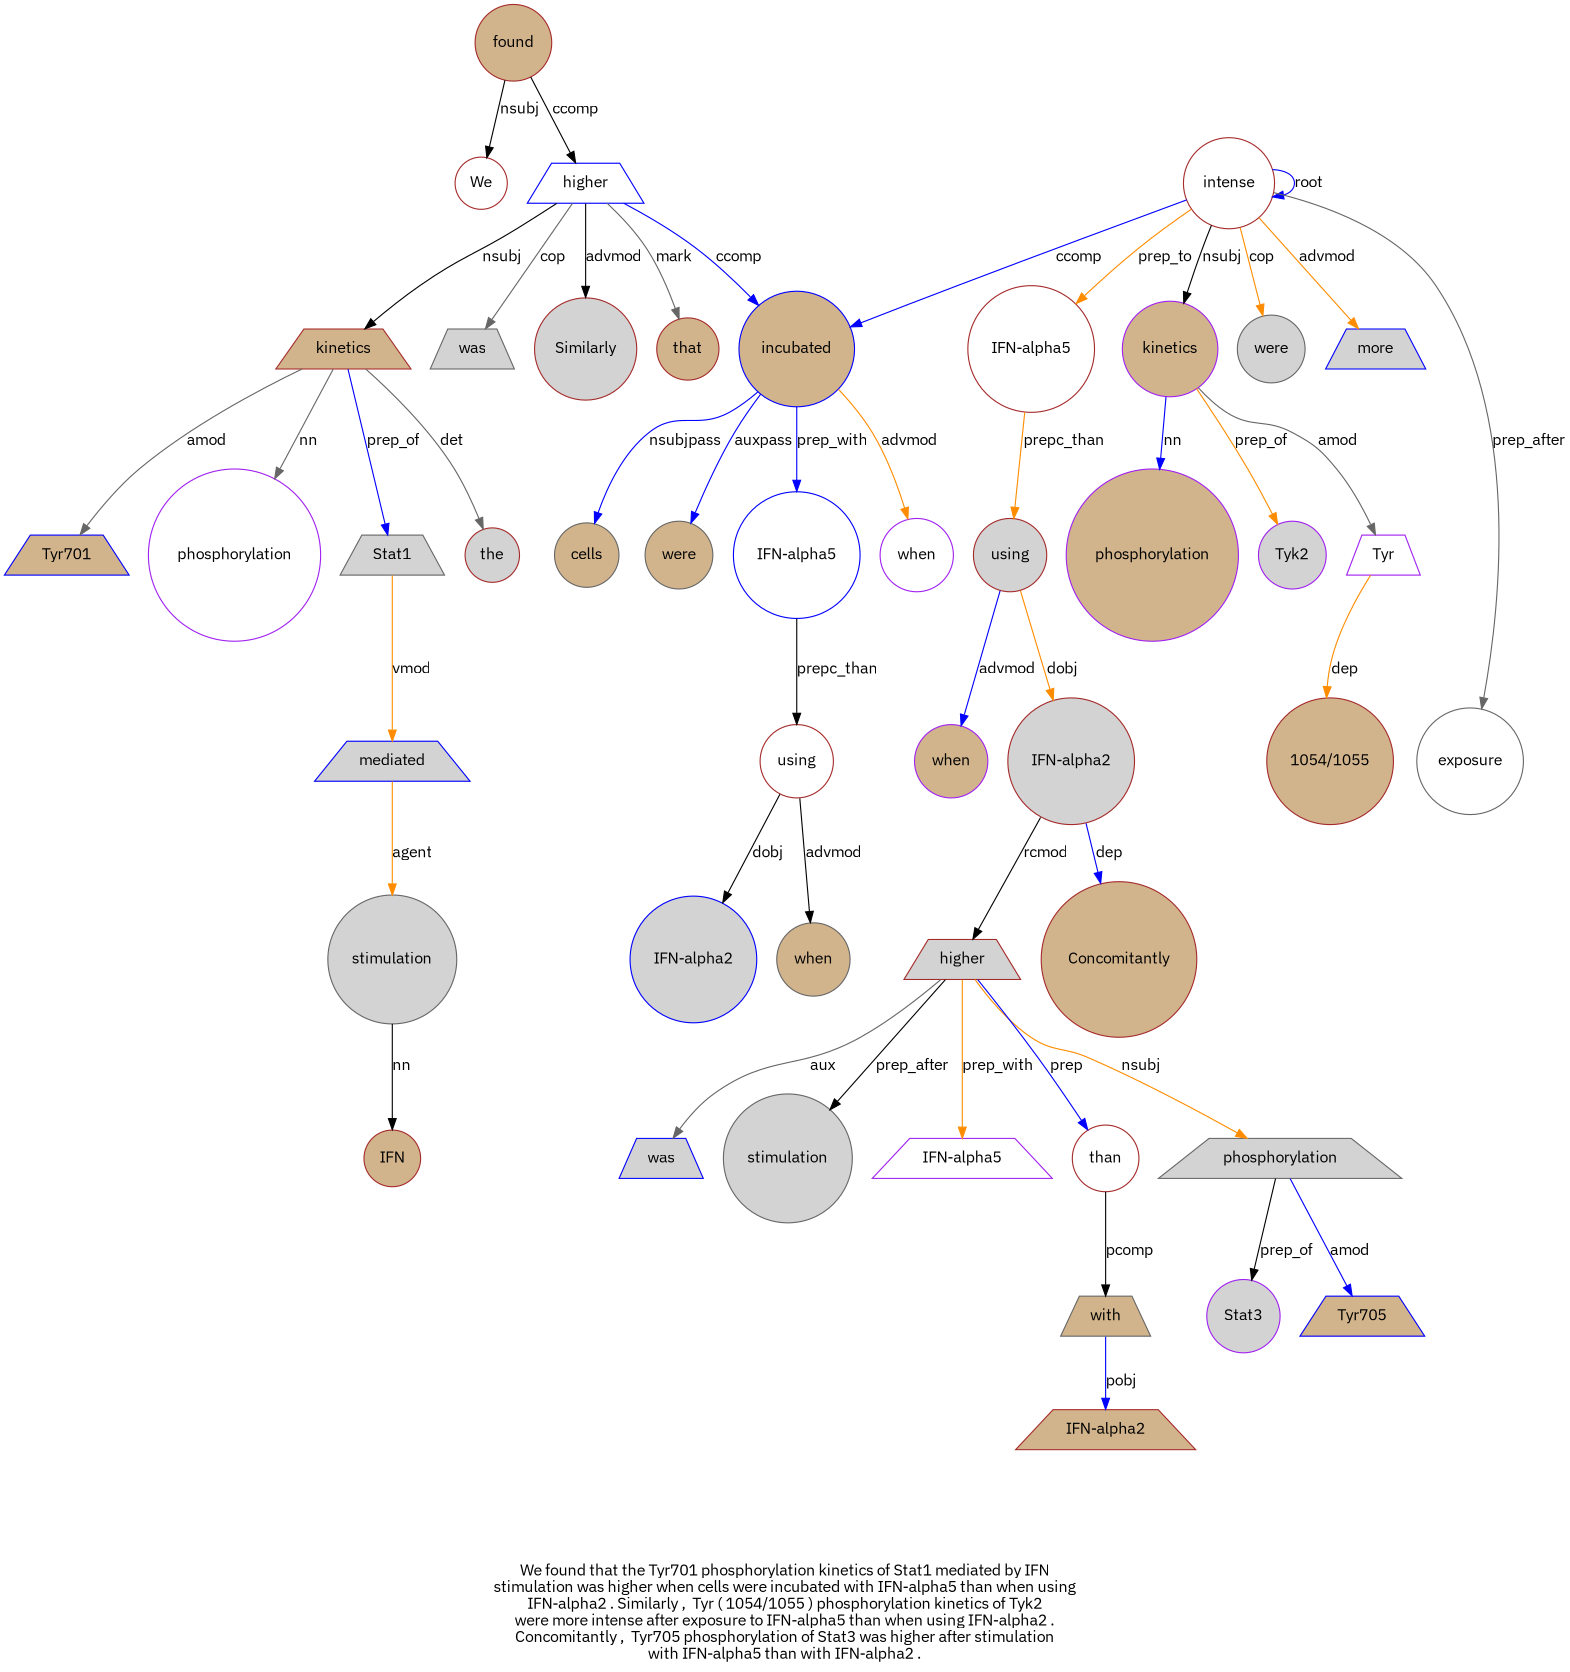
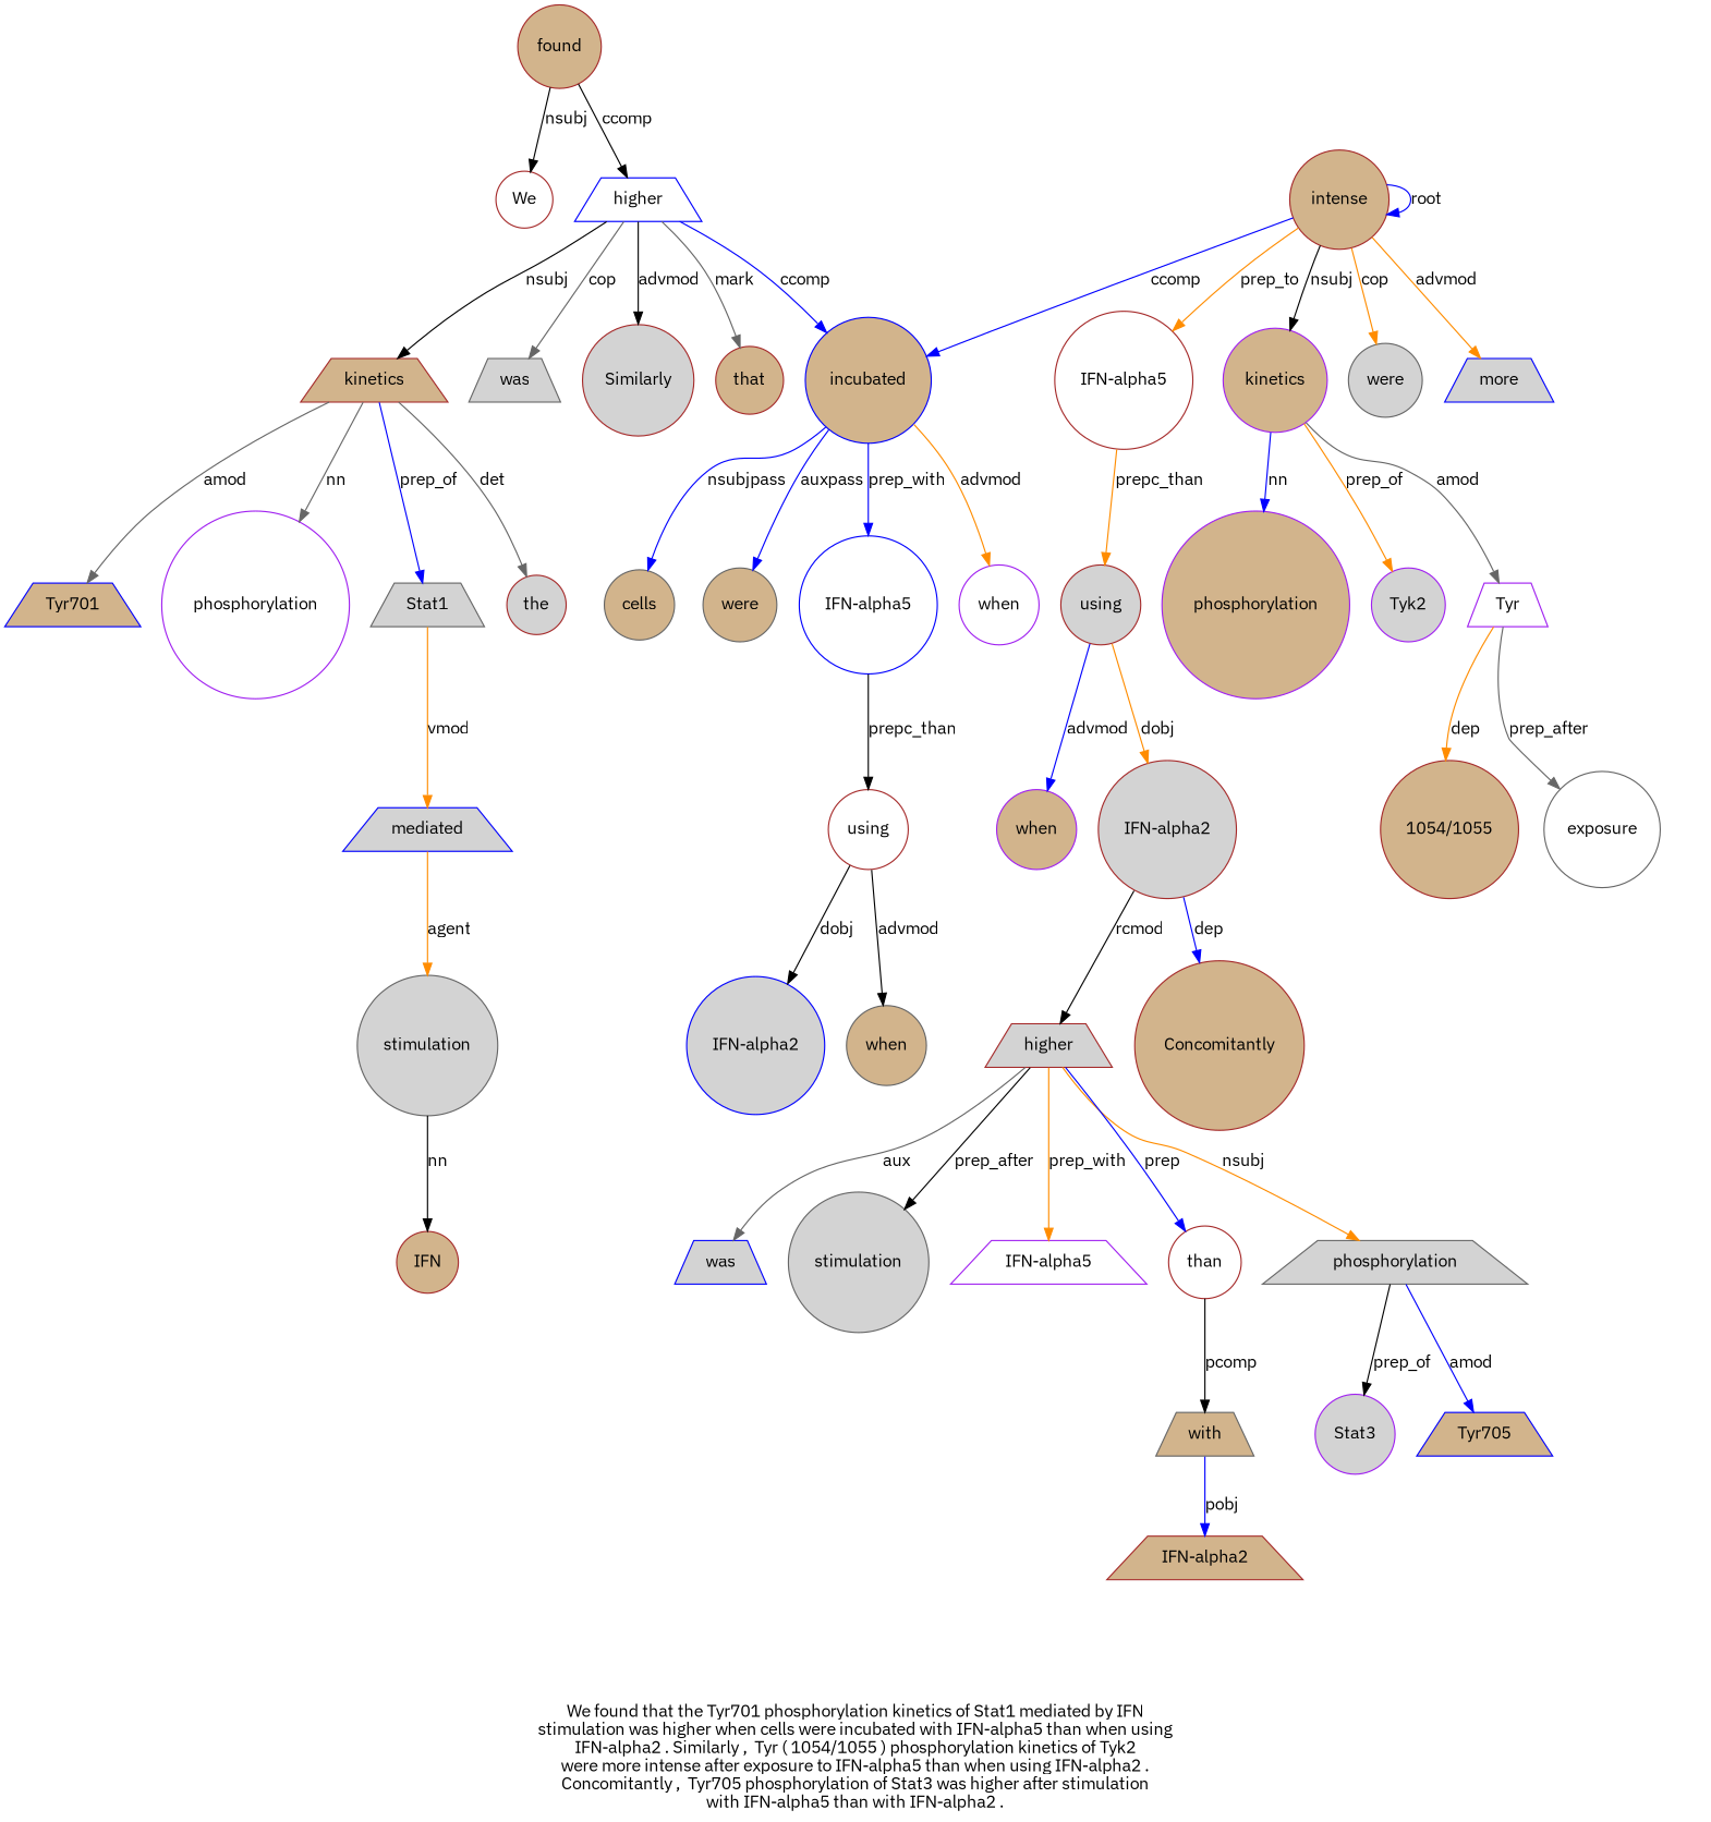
  digraph {
    fontname="IBM Plex Sans"
    label="We found that the Tyr701 phosphorylation kinetics of Stat1 mediated by IFN\nstimulation was higher when cells were incubated with IFN-alpha5 than when using\nIFN-alpha2 . Similarly ,  Tyr ( 1054/1055 ) phosphorylation kinetics of Tyk2\nwere more intense after exposure to IFN-alpha5 than when using IFN-alpha2 .\nConcomitantly ,  Tyr705 phosphorylation of Stat3 was higher after stimulation\nwith IFN-alpha5 than with IFN-alpha2 ."
    node [color=brown fillcolor=tan fontname="IBM Plex Sans" shape=circle style=filled]
    edge [color=black fontname="IBM Plex Sans"]
    n1 [label=found]
    n2 [fillcolor=white label=We]
    n3 [color=blue fillcolor=white label=higher shape=trapezium]
    n4 [label=that]
    n5 [label=kinetics shape=trapezium]
    n6 [color=gray40 fillcolor=lightgrey label=was shape=trapezium]
    n7 [color=blue label=incubated]
    n8 [fillcolor=lightgrey label=Similarly]
-   n9 [fillcolor=white label=intense]
+   n9 [label=intense]
    n10 [color=purple label=kinetics]
    n11 [color=gray40 fillcolor=lightgrey label=were]
    n12 [color=blue fillcolor=lightgrey label=more shape=trapezium]
    n13 [color=gray40 fillcolor=white label=exposure]
    n14 [fillcolor=white label="IFN-alpha5"]
    n15 [color=purple fillcolor=white label=Tyr shape=trapezium]
    n16 [color=purple label=phosphorylation]
    n17 [color=purple fillcolor=lightgrey label=Tyk2]
    n18 [fillcolor=lightgrey label=using]
    n19 [fillcolor=lightgrey label=the]
    n20 [color=blue label=Tyr701 shape=trapezium]
    n21 [color=purple fillcolor=white label=phosphorylation]
    n22 [color=gray40 fillcolor=lightgrey label=Stat1 shape=trapezium]
    n23 [color=purple fillcolor=white label=when]
    n24 [color=gray40 label=cells]
    n25 [color=gray40 label=were]
    n26 [color=blue fillcolor=white label="IFN-alpha5"]
    n27 [color=blue fillcolor=lightgrey label=mediated shape=trapezium]
    n28 [color=gray40 fillcolor=lightgrey label=stimulation]
    n29 [label=IFN]
    n30 [fillcolor=white label=using]
    n31 [color=gray40 label=when]
    n32 [color=blue fillcolor=lightgrey label="IFN-alpha2"]
    n33 [label="1054/1055"]
    n34 [color=purple label=when]
    n35 [fillcolor=lightgrey label="IFN-alpha2"]
    n36 [label=Concomitantly]
    n37 [fillcolor=lightgrey label=higher shape=trapezium]
    n38 [color=gray40 fillcolor=lightgrey label=phosphorylation shape=trapezium]
    n39 [color=blue fillcolor=lightgrey label=was shape=trapezium]
    n40 [color=gray40 fillcolor=lightgrey label=stimulation]
    n41 [color=purple fillcolor=white label="IFN-alpha5" shape=trapezium]
    n42 [fillcolor=white label=than]
    n43 [color=blue label=Tyr705 shape=trapezium]
    n44 [color=purple fillcolor=lightgrey label=Stat3]
    n45 [color=gray40 label=with shape=trapezium]
    n46 [label="IFN-alpha2" shape=trapezium]
    n1 -> n2 [label=nsubj]
    n1 -> n3 [label=ccomp]
    n3 -> n4 [color=gray40 label=mark]
    n3 -> n5 [label=nsubj]
    n3 -> n6 [color=gray40 label=cop]
    n3 -> n7 [color=blue label=ccomp]
    n3 -> n8 [label=advmod]
    n5 -> n19 [color=gray40 label=det]
    n5 -> n20 [color=gray40 label=amod]
    n5 -> n21 [color=gray40 label=nn]
    n5 -> n22 [color=blue label=prep_of]
    n7 -> n23 [color=darkorange label=advmod]
    n7 -> n24 [color=blue label=nsubjpass]
    n7 -> n25 [color=blue label=auxpass]
    n7 -> n26 [color=blue label=prep_with]
    n9 -> n7 [color=blue label=ccomp]
    n9 -> n9 [color=blue label=root]
    n9 -> n10 [label=nsubj]
    n9 -> n11 [color=darkorange label=cop]
    n9 -> n12 [color=darkorange label=advmod]
-   n9 -> n13 [color=gray40 label=prep_after]
+   n15 -> n13 [color=gray40 label=prep_after]
    n9 -> n14 [color=darkorange label=prep_to]
    n10 -> n15 [color=gray40 label=amod]
    n10 -> n16 [color=blue label=nn]
    n10 -> n17 [color=darkorange label=prep_of]
    n14 -> n18 [color=darkorange label=prepc_than]
    n15 -> n33 [color=darkorange label=dep]
    n18 -> n34 [color=blue label=advmod]
    n18 -> n35 [color=darkorange label=dobj]
    n22 -> n27 [color=darkorange label=vmod]
    n26 -> n30 [label=prepc_than]
    n27 -> n28 [color=darkorange label=agent]
    n28 -> n29 [label=nn]
    n30 -> n31 [label=advmod]
    n30 -> n32 [label=dobj]
    n35 -> n36 [color=blue label=dep]
    n35 -> n37 [label=rcmod]
    n37 -> n38 [color=darkorange label=nsubj]
    n37 -> n39 [color=gray40 label=aux]
    n37 -> n40 [label=prep_after]
    n37 -> n41 [color=darkorange label=prep_with]
    n37 -> n42 [color=blue label=prep]
    n38 -> n43 [color=blue label=amod]
    n38 -> n44 [label=prep_of]
    n42 -> n45 [label=pcomp]
    n45 -> n46 [color=blue label=pobj]
  }
